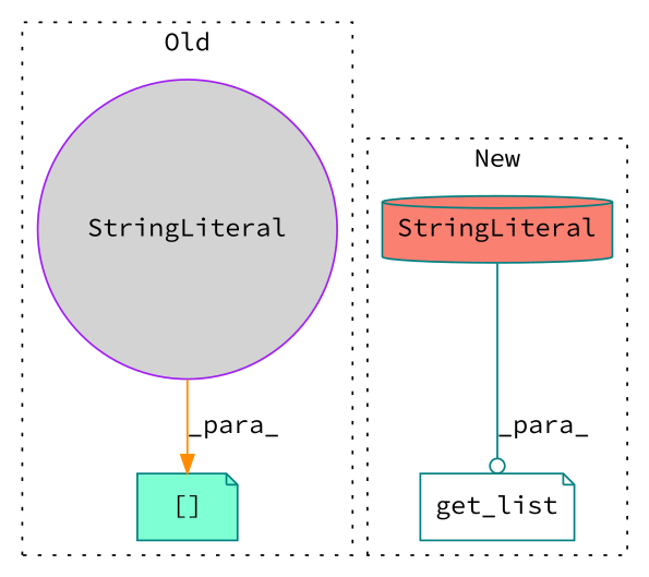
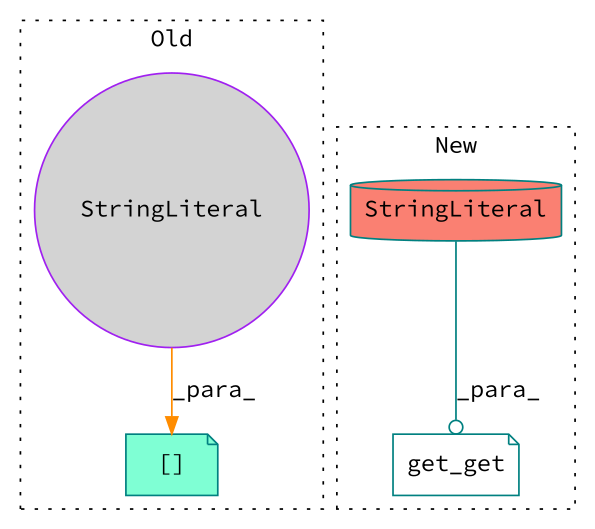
  digraph {
    fontname="Source Code Pro"
    node [a=45 l=31 shape=note style=filled color=teal fontname="Source Code Pro"]
    edge [fontname="Source Code Pro"]
    n1 [a=2 l="10,1" label="[]" s="2960,3001" fillcolor=aquamarine]
    n2 [label=StringLiteral s=2970 shape=circle fillcolor=lightgrey color=purple]
-   n3 [a=32 l="9,1" label=get_list s="2854,2894" fillcolor=white]
+   n3 [a=32 l="9,1" label=get_get s="2854,2894" fillcolor=white]
    n4 [label=StringLiteral s=2863 shape=cylinder fillcolor=salmon]
    subgraph cluster_1 {
      label=Old
      style=dotted
      n1
      n2
    }
    subgraph cluster_2 {
      label=New
      style=dotted
      n3
      n4
    }
    n2 -> n1 [label=_para_ color=darkorange arrowhead=normal]
    n4 -> n3 [label=_para_ color=teal arrowhead=odot]
  }
